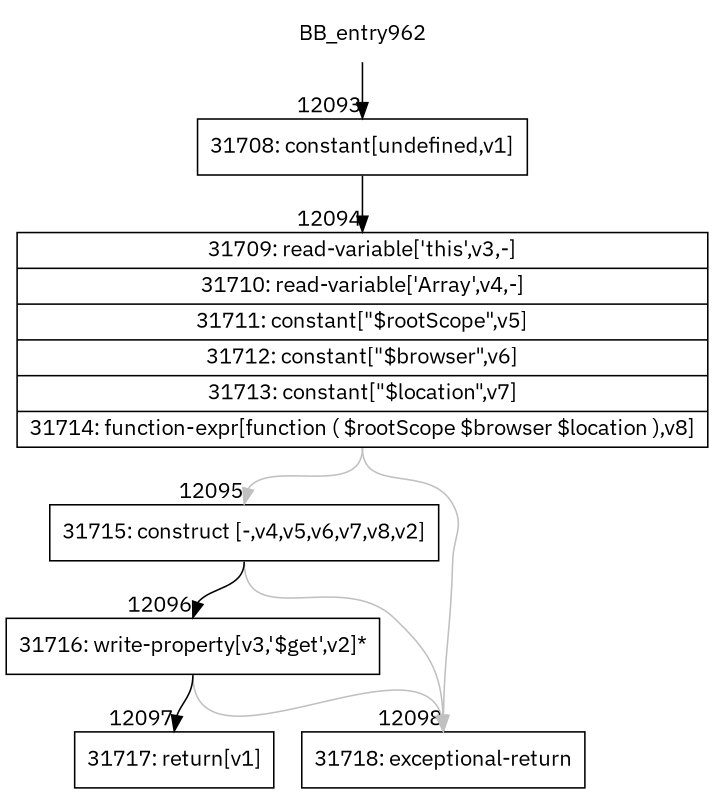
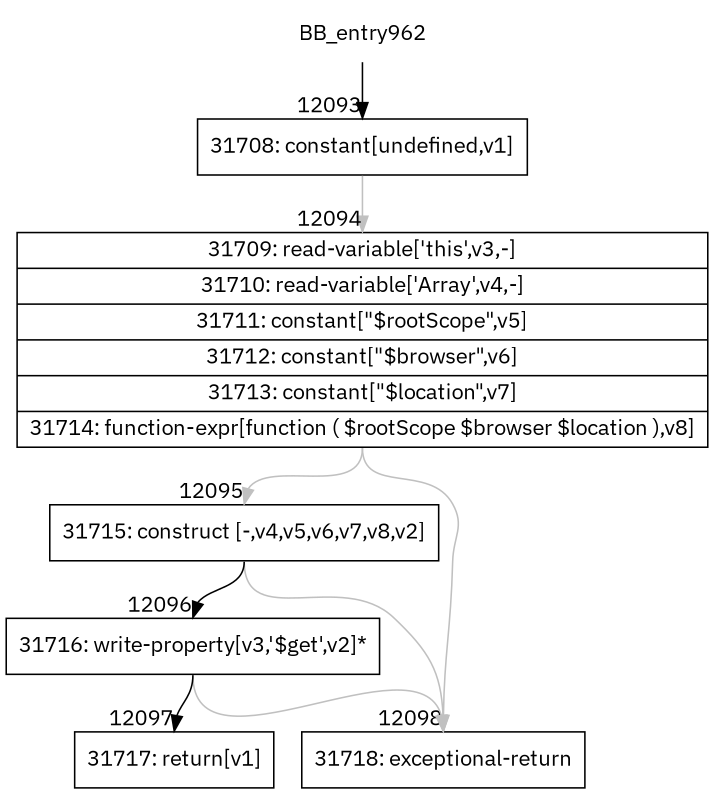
  digraph {
    fontname="IBM Plex Sans"
    rankdir=TD
    node [fontname="IBM Plex Sans" shape=record]
    edge [fontname="IBM Plex Sans" headport=n tailport=s]
    n1 [label=BB_entry962 shape=none]
    n2 [label="{31708: constant[undefined,v1]}"]
    n3 [label="{31709: read-variable['this',v3,-]|31710: read-variable['Array',v4,-]|31711: constant[\"$rootScope\",v5]|31712: constant[\"$browser\",v6]|31713: constant[\"$location\",v7]|31714: function-expr[function ( $rootScope $browser $location ),v8]}"]
    n4 [label="{31715: construct [-,v4,v5,v6,v7,v8,v2]}"]
    n5 [label="{31718: exceptional-return}"]
    n6 [label="{31716: write-property[v3,'$get',v2]*}"]
    n7 [label="{31717: return[v1]}"]
    n1 -> n2 [headlabel="    12093"]
-   n2 -> n3 [headlabel="      12094"]
+   n2 -> n3 [headlabel="      12094" color=gray]
    n3 -> n4 [color=gray headlabel="      12095"]
    n3 -> n5 [color=gray headlabel="      12098"]
    n4 -> n5 [color=gray]
    n4 -> n6 [headlabel="      12096"]
    n6 -> n5 [color=gray]
    n6 -> n7 [headlabel="      12097"]
  }
